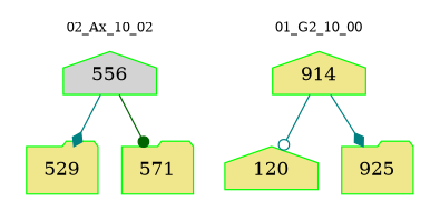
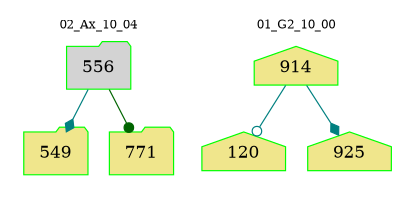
  digraph {
    node [color=green fillcolor=khaki shape=house style=filled]
    edge [arrowhead=diamond color=teal]
-   n1 [fillcolor=lightgrey label=556]
-   n2 [label=529 shape=folder]
-   n3 [label=571 shape=folder]
+   n1 [fillcolor=lightgrey label=556 shape=folder]
+   n2 [label=549 shape=folder]
+   n3 [label=771 shape=folder]
    n4 [label=914]
    n5 [label=120]
-   n6 [label=925 shape=folder]
+   n6 [label=925]
    subgraph cluster_1 {
      color=white
      fontsize=10
-     label="02_Ax_10_02"
+     label="02_Ax_10_04"
      n1
      n2
      n3
    }
    subgraph cluster_2 {
      color=white
      fontsize=10
      label="01_G2_10_00"
      n4
      n5
      n6
    }
    n1 -> n2
    n1 -> n3 [arrowhead=dot color=darkgreen]
    n4 -> n5 [arrowhead=odot]
    n4 -> n6
  }
